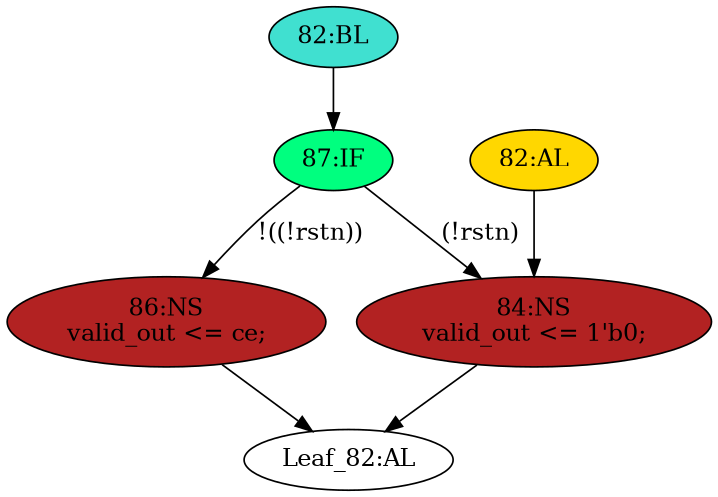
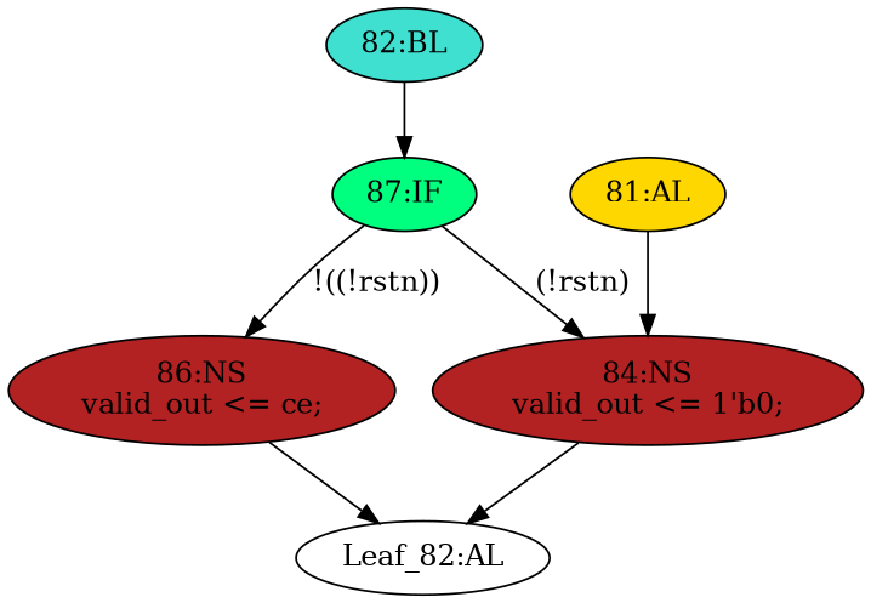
  strict digraph {
    node [fillcolor=firebrick statements="[]" style=filled typ=NonblockingSubstitution]
    edge [cond="[]" lineno=None]
    n1 [ast="<pyverilog.vparser.ast.Block object at 0x7f8dacb0ac10>" fillcolor=turquoise label="82:BL" typ=Block]
    n2 [ast="<pyverilog.vparser.ast.IfStatement object at 0x7f8dacaf5cd0>" fillcolor=springgreen label="87:IF" typ=IfStatement]
    n3 [ast="<pyverilog.vparser.ast.NonblockingSubstitution object at 0x7f8dacaeb910>" label="84:NS\nvalid_out <= 1'b0;" statements="[<pyverilog.vparser.ast.NonblockingSubstitution object at 0x7f8dacaeb910>]"]
    n4 [ast="<pyverilog.vparser.ast.NonblockingSubstitution object at 0x7f8dacaeb510>" label="86:NS\nvalid_out <= ce;" statements="[<pyverilog.vparser.ast.NonblockingSubstitution object at 0x7f8dacaeb510>]"]
    n5 [def_var="['valid_out']" label="Leaf_82:AL" fillcolor="" statements="" style="" typ=""]
-   n6 [ast="<pyverilog.vparser.ast.Always object at 0x7f8dacaebb10>" clk_sens=True fillcolor=gold label="82:AL" sens="['clk']" typ=Always use_var="['rstn', 'ce']"]
+   n6 [ast="<pyverilog.vparser.ast.Always object at 0x7f8dacaebb10>" clk_sens=True fillcolor=gold label="81:AL" sens="['clk']" typ=Always use_var="['rstn', 'ce']"]
    n1 -> n2
    n2 -> n3 [cond="['rstn']" label="(!rstn)" lineno=83]
    n2 -> n4 [cond="['rstn']" label="!((!rstn))" lineno=83]
    n3 -> n5
    n4 -> n5
    n6 -> n3
  }
